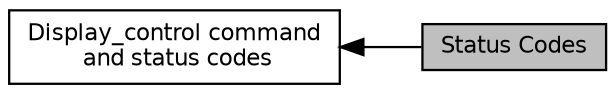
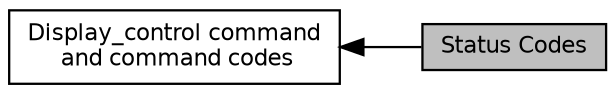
  digraph {
    rankdir=LR
    node [color=black fontname=Helvetica fontsize=10 shape=record style=filled]
    n1 [fillcolor=grey75 fontcolor=black height=0.2 label="Status Codes" width=0.4]
-   n2 [fillcolor=white height=0.2 label="Display_control command\l and status codes" width=0.4]
+   n2 [fillcolor=white height=0.2 label="Display_control command\l and command codes" width=0.4]
    n2 -> n1 [dir=back fontname=Helvetica fontsize=10 labelfontname=Helvetica labelfontsize=10 shape=plaintext style=solid]
  }
